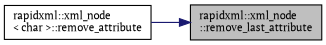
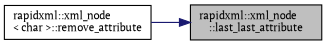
  digraph {
    rankdir=RL
    fontname="PT Serif"
    node [color=black fontname="PT Serif" fontsize=10 shape=record style=filled]
-   n1 [fillcolor=grey75 fontcolor=black height=0.2 label="rapidxml::xml_node\l::remove_last_attribute" width=0.4]
+   n1 [fillcolor=grey75 fontcolor=black height=0.2 label="rapidxml::xml_node\l::last_last_attribute" width=0.4]
    n2 [fillcolor=white height=0.2 label="rapidxml::xml_node\l\< char \>::remove_attribute" width=0.4]
    n1 -> n2 [color=midnightblue dir=back fontname="PT Serif" fontsize=10 labelfontname=Helvetica labelfontsize=10 style=solid]
  }
